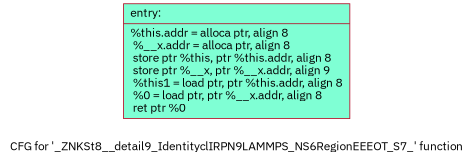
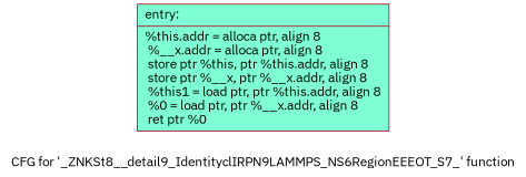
  digraph {
    label="CFG for '_ZNKSt8__detail9_IdentityclIRPN9LAMMPS_NS6RegionEEEOT_S7_' function"
    fontname="IBM Plex Sans"
-   n1 [color="#b70d28ff" fillcolor=aquamarine fontname="IBM Plex Sans" label="{entry:\l|  %this.addr = alloca ptr, align 8\l  %__x.addr = alloca ptr, align 8\l  store ptr %this, ptr %this.addr, align 8\l  store ptr %__x, ptr %__x.addr, align 9\l  %this1 = load ptr, ptr %this.addr, align 8\l  %0 = load ptr, ptr %__x.addr, align 8\l  ret ptr %0\l}" shape=record style=filled]
+   n1 [color="#b70d28ff" fillcolor=aquamarine fontname="IBM Plex Sans" label="{entry:\l|  %this.addr = alloca ptr, align 8\l  %__x.addr = alloca ptr, align 8\l  store ptr %this, ptr %this.addr, align 8\l  store ptr %__x, ptr %__x.addr, align 8\l  %this1 = load ptr, ptr %this.addr, align 8\l  %0 = load ptr, ptr %__x.addr, align 8\l  ret ptr %0\l}" shape=record style=filled]
  }
